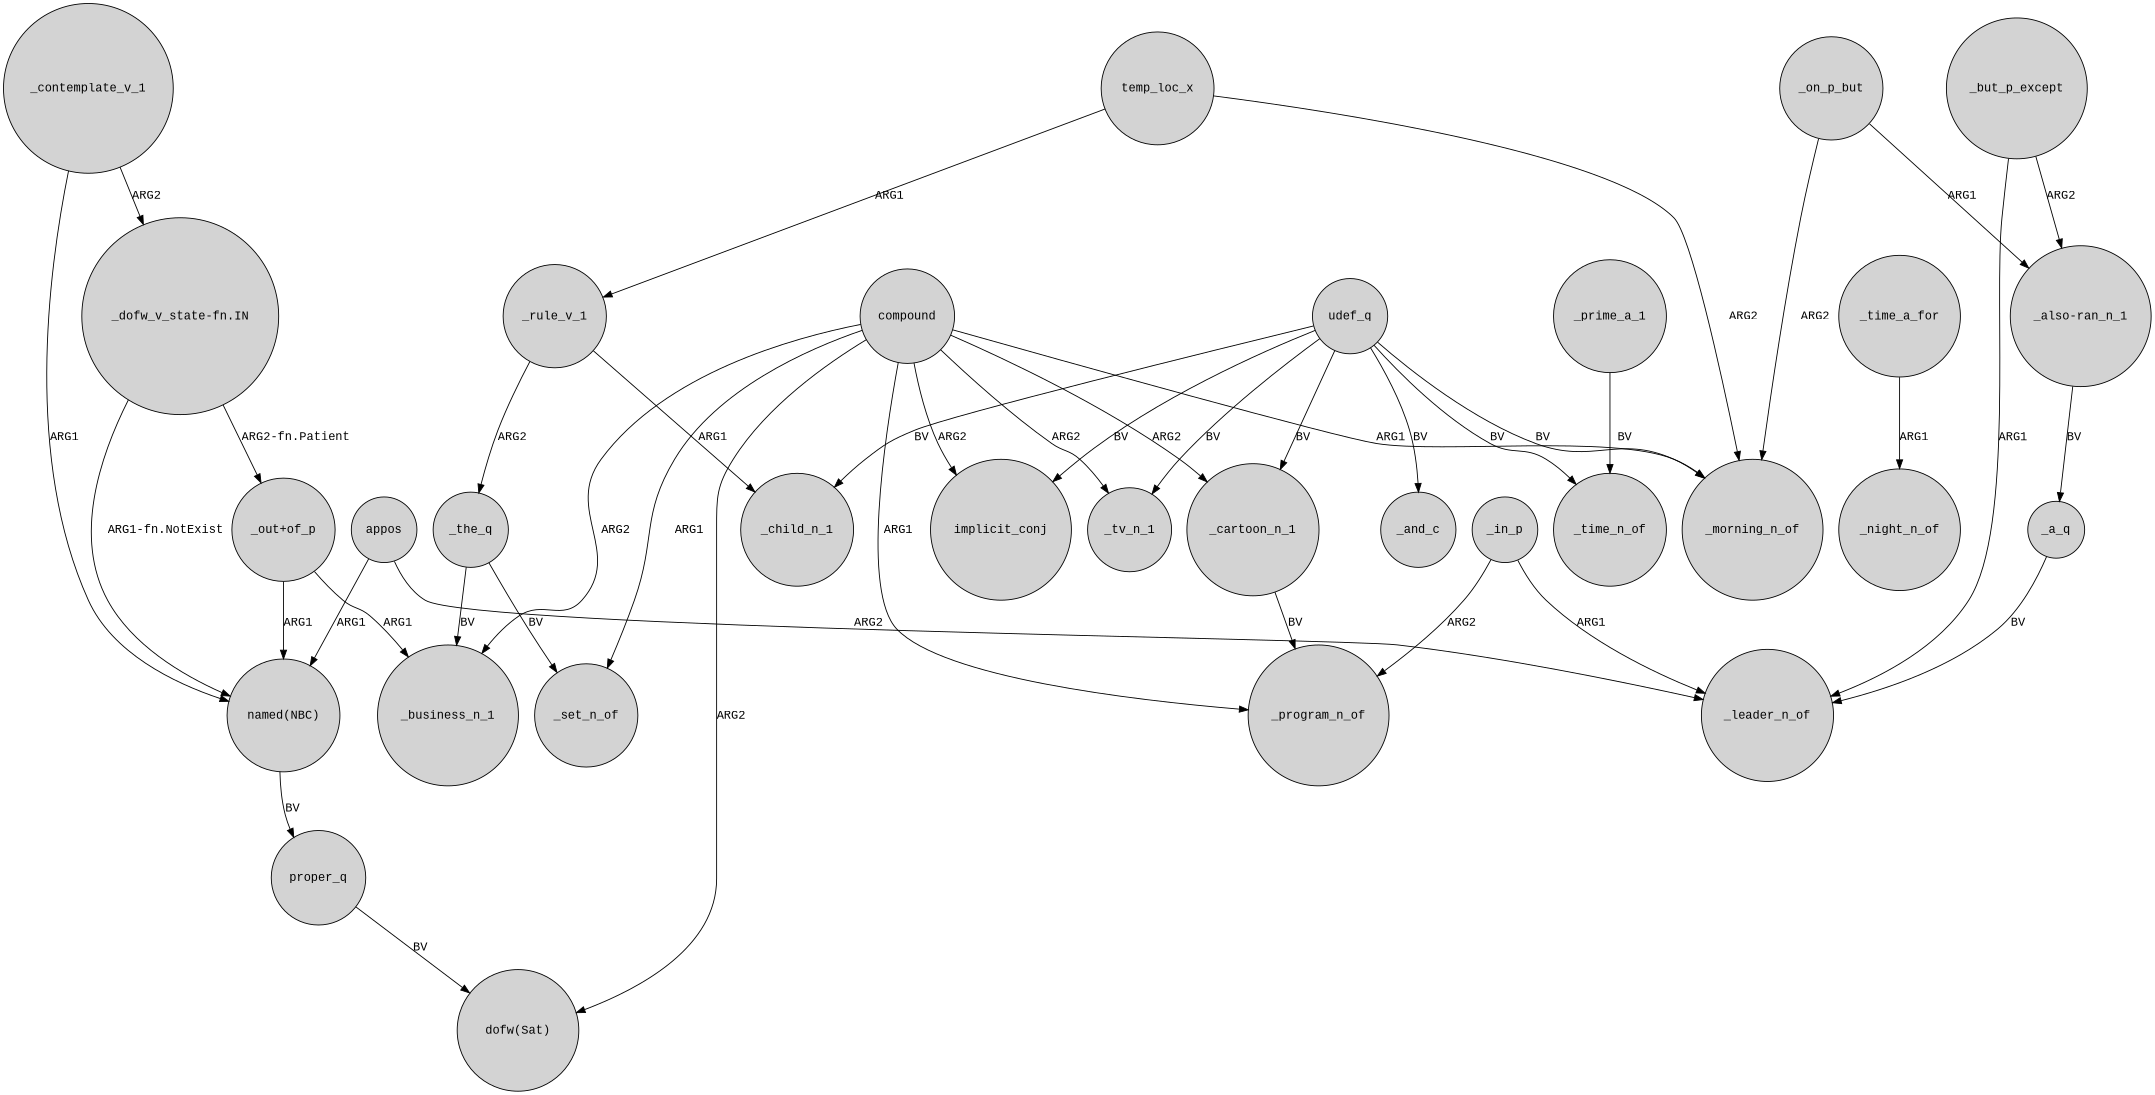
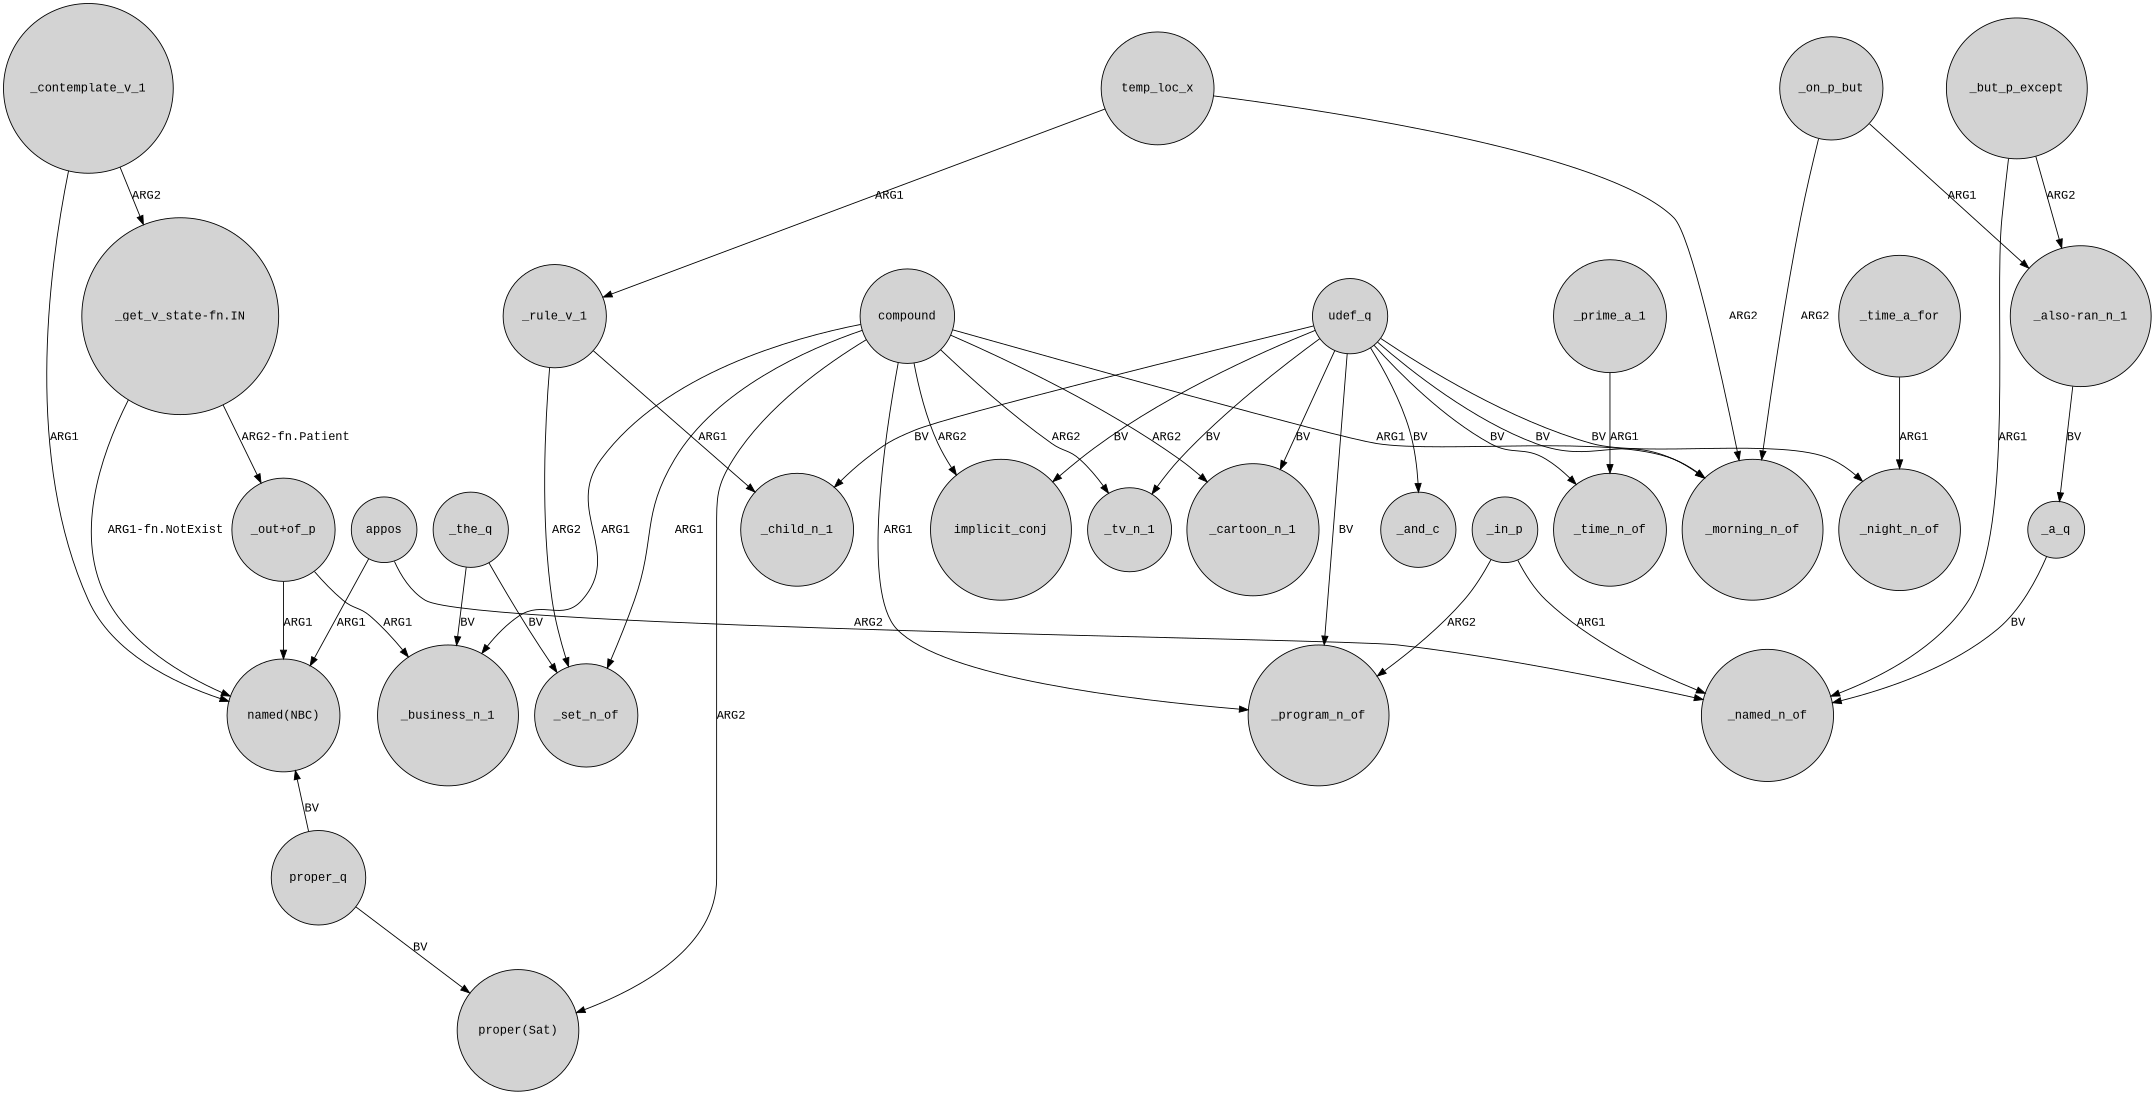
  digraph {
    fontname="Liberation Mono"
    node [fontname="Liberation Mono" shape=circle style=filled]
    edge [fontname="Liberation Mono"]
    _the_q
    _business_n_1
    _set_n_of
    _prime_a_1
    _time_n_of
    _in_p
-   _leader_n_of
+   _leader_n_of [label=_named_n_of]
    _program_n_of
    compound
    implicit_conj
    _cartoon_n_1
    _tv_n_1
    _morning_n_of
-   "dofw(Sat)"
+   "dofw(Sat)" [label="proper(Sat)"]
    udef_q
    _child_n_1
    _night_n_of
    _and_c
    proper_q
    "named(NBC)"
-   "_get_v_state-fn.IN" [label="_dofw_v_state-fn.IN"]
+   "_get_v_state-fn.IN"
    "_out+of_p"
    temp_loc_x
    _rule_v_1
    _a_q
    "_also-ran_n_1"
    _contemplate_v_1
    _but_p_except
    appos
    n30 [label=_time_a_for]
    n31 [label=_on_p_but]
    _the_q -> _business_n_1 [label=BV]
    _the_q -> _set_n_of [label=BV]
-   _prime_a_1 -> _time_n_of [label=BV]
+   _prime_a_1 -> _time_n_of [label=ARG1]
    _in_p -> _leader_n_of [label=ARG1]
    _in_p -> _program_n_of [label=ARG2]
-   compound -> _business_n_1 [label=ARG2]
+   compound -> _business_n_1 [label=ARG1]
    compound -> _set_n_of [label=ARG1]
    compound -> _program_n_of [label=ARG1]
    compound -> implicit_conj [label=ARG2]
    compound -> _cartoon_n_1 [label=ARG2]
    compound -> _tv_n_1 [label=ARG2]
    compound -> _morning_n_of [label=ARG1]
    compound -> "dofw(Sat)" [label=ARG2]
    udef_q -> _time_n_of [label=BV]
-   _cartoon_n_1 -> _program_n_of [label=BV]
+   udef_q -> _program_n_of [label=BV]
    udef_q -> implicit_conj [label=BV]
    udef_q -> _cartoon_n_1 [label=BV]
    udef_q -> _tv_n_1 [label=BV]
    udef_q -> _morning_n_of [label=BV]
    udef_q -> _child_n_1 [label=BV]
+   udef_q -> _night_n_of [label=BV]
    udef_q -> _and_c [label=BV]
    proper_q -> "dofw(Sat)" [label=BV]
-   "named(NBC)" -> proper_q [label=BV]
+   proper_q -> "named(NBC)" [label=BV]
    "_get_v_state-fn.IN" -> "named(NBC)" [label="ARG1-fn.NotExist"]
    "_get_v_state-fn.IN" -> "_out+of_p" [label="ARG2-fn.Patient"]
    "_out+of_p" -> _business_n_1 [label=ARG1]
    "_out+of_p" -> "named(NBC)" [label=ARG1]
    temp_loc_x -> _morning_n_of [label=ARG2]
    temp_loc_x -> _rule_v_1 [label=ARG1]
-   _rule_v_1 -> _the_q [label=ARG2]
+   _rule_v_1 -> _set_n_of [label=ARG2]
    _rule_v_1 -> _child_n_1 [label=ARG1]
    _a_q -> _leader_n_of [label=BV]
    "_also-ran_n_1" -> _a_q [label=BV]
    _contemplate_v_1 -> "named(NBC)" [label=ARG1]
    _contemplate_v_1 -> "_get_v_state-fn.IN" [label=ARG2]
    _but_p_except -> _leader_n_of [label=ARG1]
    _but_p_except -> "_also-ran_n_1" [label=ARG2]
    appos -> _leader_n_of [label=ARG2]
    appos -> "named(NBC)" [label=ARG1]
    n30 -> _night_n_of [label=ARG1]
    n31 -> _morning_n_of [label=ARG2]
    n31 -> "_also-ran_n_1" [label=ARG1]
  }
